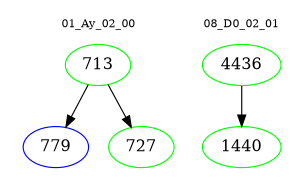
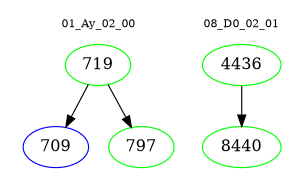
  digraph {
    node [color=green]
    edge [color=black]
-   n1 [label=713]
-   n2 [color=blue label=779]
-   n3 [label=727]
+   n1 [label=719]
+   n2 [color=blue label=709]
+   n3 [label=797]
    n4 [label=4436]
-   n5 [label=1440]
+   n5 [label=8440]
    subgraph cluster_1 {
      color=white
      fontsize=10
      label="01_Ay_02_00"
      n1
      n2
      n3
    }
    subgraph cluster_2 {
      color=white
      fontsize=10
      label="08_D0_02_01"
      n4
      n5
    }
    n1 -> n2
    n1 -> n3
    n4 -> n5
  }
